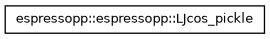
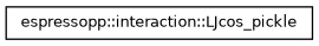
  digraph {
    rankdir=LR
-   n1 [color=black fillcolor=white fontname=Helvetica fontsize=10 height=0.2 label="espressopp::espressopp::LJcos_pickle" shape=record style=filled width=0.4]
+   n1 [color=black fillcolor=white fontname=Helvetica fontsize=10 height=0.2 label="espressopp::interaction::LJcos_pickle" shape=record style=filled width=0.4]
  }
